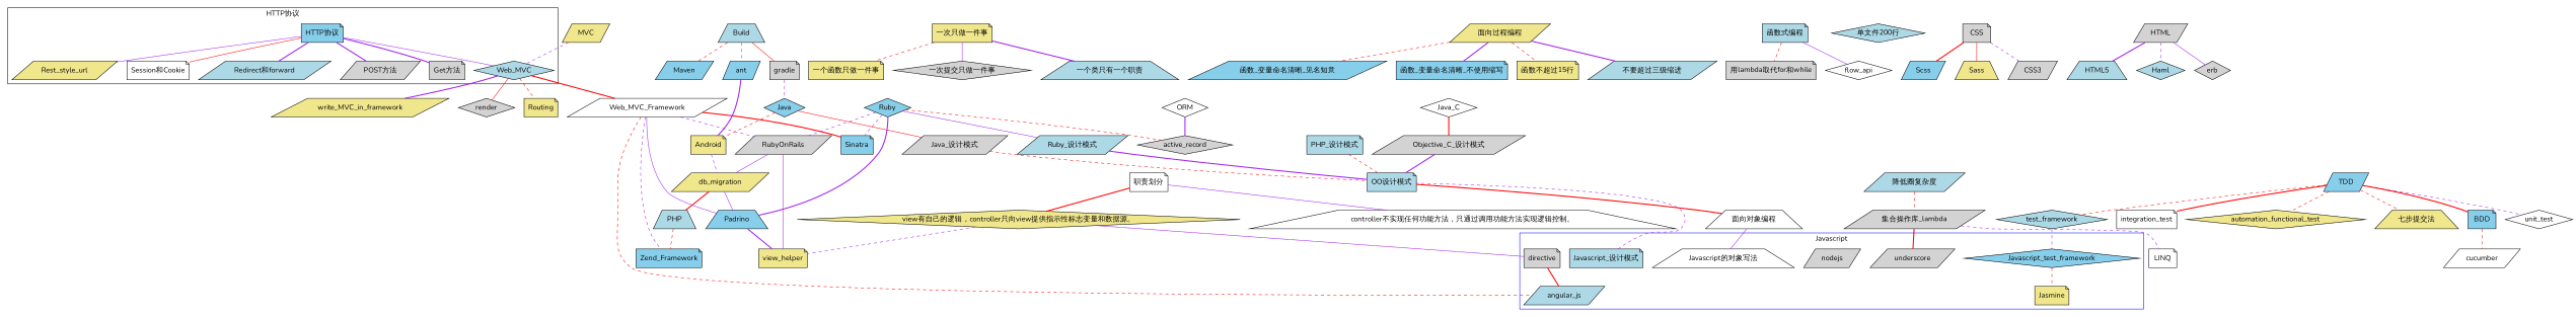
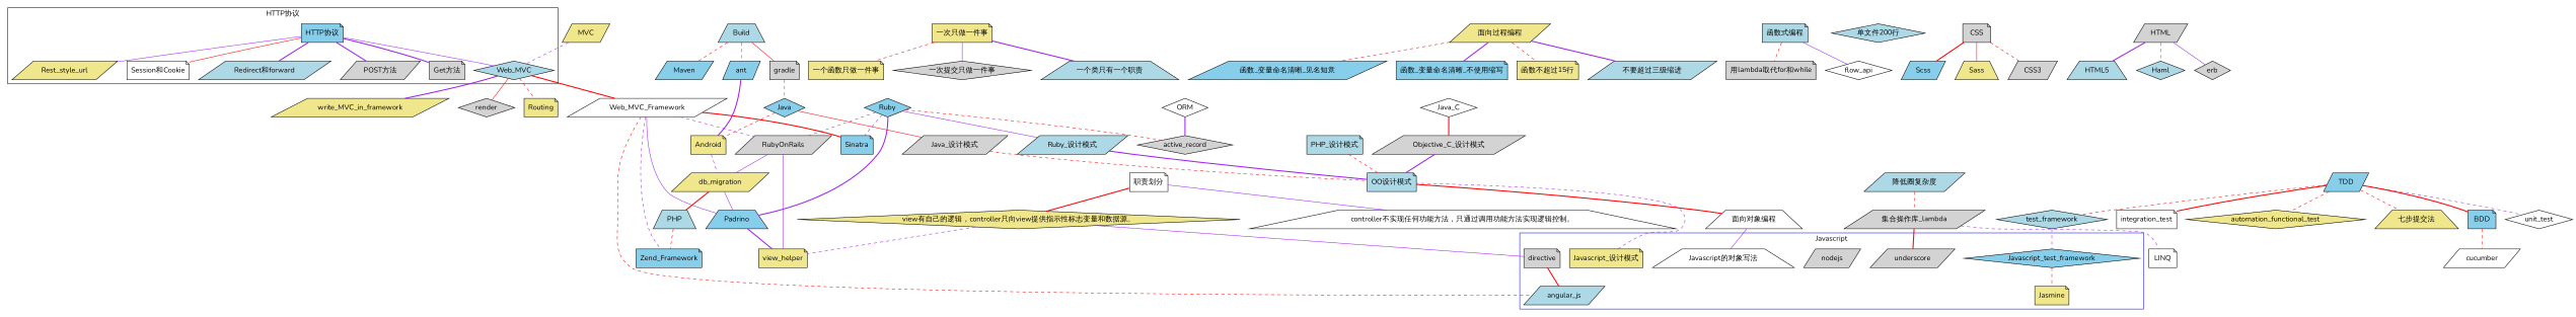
  graph {
    fontname=Nunito
    node [fillcolor=lightgrey fontname=Nunito shape=parallelogram style=filled]
    edge [color=purple fontname=Nunito style=dashed]
    "Javascript的对象写法" [fillcolor=white shape=trapezium]
    underscore
    nodejs
    directive [shape=note]
    angular_js [fillcolor=lightblue]
    Javascript_test_framework [fillcolor=skyblue shape=diamond]
    Jasmine [fillcolor=khaki shape=note]
-   "Javascript_设计模式" [fillcolor=lightblue shape=note]
+   "Javascript_设计模式" [fillcolor=khaki shape=note]
    "HTTP协议" [fillcolor=skyblue shape=note]
    Web_MVC [fillcolor=lightblue shape=diamond]
    "POST方法"
    "Get方法" [shape=note]
    Rest_style_url [fillcolor=khaki]
    "Session和Cookie" [fillcolor=white shape=note]
    "Redirect和forward" [fillcolor=lightblue]
    "OO设计模式" [fillcolor=lightblue shape=note]
    Routing [fillcolor=khaki shape=note]
    write_MVC_in_framework [fillcolor=khaki]
    render [shape=diamond]
    Web_MVC_Framework [fillcolor=white]
    "一次只做一件事" [fillcolor=khaki shape=note]
    "一个函数只做一件事" [fillcolor=khaki shape=note]
    "一次提交只做一件事" [shape=diamond]
    "一个类只有一个职责" [fillcolor=lightblue shape=trapezium]
    "面向过程编程" [fillcolor=khaki]
    "函数_变量命名清晰_见名知意" [fillcolor=skyblue]
    "函数_变量命名清晰_不使用缩写" [fillcolor=skyblue shape=note]
    "函数不超过15行" [fillcolor=khaki shape=note]
    "不要超过三级缩进" [fillcolor=lightblue]
    "函数式编程" [fillcolor=lightblue shape=note]
    "用lambda取代for和while" [shape=note]
    flow_api [fillcolor=white shape=diamond]
    "面向对象编程" [fillcolor=white shape=trapezium]
    "集合操作库_lambda"
    LINQ [fillcolor=white shape=note]
    "降低圈复杂度" [fillcolor=lightblue]
    MVC [fillcolor=khaki]
    RubyOnRails
    Padrino [fillcolor=skyblue shape=trapezium]
    Sinatra [fillcolor=skyblue shape=note]
    Zend_Framework [fillcolor=skyblue shape=note]
    view_helper [fillcolor=khaki shape=note]
    db_migration [fillcolor=khaki]
    PHP [fillcolor=lightblue shape=trapezium]
    Ruby [fillcolor=skyblue shape=diamond]
    "Ruby_设计模式" [fillcolor=lightblue]
    active_record [shape=diamond]
    Java [fillcolor=skyblue shape=diamond]
    Android [fillcolor=khaki shape=note]
    "Java_设计模式"
    TDD [fillcolor=skyblue]
    "七步提交法" [fillcolor=khaki shape=trapezium]
    unit_test [fillcolor=white shape=diamond]
    integration_test [fillcolor=white shape=note]
    automation_functional_test [fillcolor=khaki shape=diamond]
    test_framework [fillcolor=lightblue shape=diamond]
    BDD [fillcolor=skyblue shape=note]
    cucumber [fillcolor=white]
    n59 [fillcolor=white label=Java_C shape=diamond]
    "Objective_C_设计模式"
    "单文件200行" [fillcolor=lightblue shape=diamond]
    "职责划分" [fillcolor=white shape=note]
    "controller不实现任何功能方法，只通过调用功能方法实现逻辑控制。" [fillcolor=white shape=trapezium]
    "view有自己的逻辑，controller只向view提供指示性标志变量和数据源。" [fillcolor=khaki shape=diamond]
    "PHP_设计模式" [fillcolor=lightblue shape=note]
    ORM [fillcolor=white shape=diamond]
    CSS [shape=note]
    Scss [fillcolor=skyblue]
    Sass [fillcolor=khaki shape=trapezium]
    CSS3
    HTML5 [fillcolor=lightblue shape=trapezium]
    HTML
    Haml [fillcolor=lightblue shape=diamond]
    erb [shape=diamond]
    Build [fillcolor=lightblue shape=trapezium]
    ant [fillcolor=skyblue]
    gradle [shape=note]
    Maven [fillcolor=skyblue]
    subgraph cluster_1 {
      color=blue
      label=Javascript
      "Javascript的对象写法"
      underscore
      nodejs
      directive
      angular_js
      Javascript_test_framework
      Jasmine
      "Javascript_设计模式"
    }
    subgraph cluster_2 {
      label="HTTP协议"
      "HTTP协议"
      Web_MVC
      "POST方法"
      "Get方法"
      Rest_style_url
      "Session和Cookie"
      "Redirect和forward"
    }
    directive -- angular_js [color=red style=bold]
    Javascript_test_framework -- Jasmine [color=red]
    "Javascript_设计模式" -- "OO设计模式"
    "HTTP协议" -- Web_MVC [style=solid]
    "HTTP协议" -- "POST方法" [style=bold]
    "HTTP协议" -- "Get方法" [style=bold]
    "HTTP协议" -- Rest_style_url [style=solid]
    "HTTP协议" -- "Session和Cookie" [color=red style=solid]
    "HTTP协议" -- "Redirect和forward" [style=bold]
    Web_MVC -- Routing [color=red]
    Web_MVC -- write_MVC_in_framework [style=bold]
    Web_MVC -- render [color=red style=solid]
    Web_MVC -- Web_MVC_Framework [color=red style=bold]
    "OO设计模式" -- "面向对象编程" [color=red style=bold]
    Web_MVC_Framework -- angular_js [color=red]
    Web_MVC_Framework -- RubyOnRails
    Web_MVC_Framework -- Padrino [style=solid]
    Web_MVC_Framework -- Sinatra [color=red style=bold]
    Web_MVC_Framework -- Zend_Framework
    "一次只做一件事" -- "一个函数只做一件事" [color=red]
    "一次只做一件事" -- "一次提交只做一件事" [style=solid]
    "一次只做一件事" -- "一个类只有一个职责" [style=bold]
    "面向过程编程" -- "函数_变量命名清晰_见名知意" [color=red]
    "面向过程编程" -- "函数_变量命名清晰_不使用缩写" [style=bold]
    "面向过程编程" -- "函数不超过15行" [color=red]
    "面向过程编程" -- "不要超过三级缩进" [style=bold]
    "函数式编程" -- "用lambda取代for和while" [color=red]
    "函数式编程" -- flow_api [style=solid]
    "面向对象编程" -- "Javascript的对象写法" [style=solid]
    "集合操作库_lambda" -- underscore [color=red style=bold]
    "集合操作库_lambda" -- LINQ
    "降低圈复杂度" -- "集合操作库_lambda" [color=red]
    MVC -- Web_MVC
    RubyOnRails -- view_helper [style=solid]
    RubyOnRails -- db_migration [style=solid]
    Padrino -- view_helper [style=bold]
    db_migration -- Padrino [style=solid]
    db_migration -- PHP [color=red style=bold]
    PHP -- Zend_Framework [color=red]
    Ruby -- RubyOnRails
    Ruby -- Padrino [style=bold]
    Ruby -- Sinatra
    Ruby -- "Ruby_设计模式" [style=solid]
    Ruby -- active_record [color=red]
    "Ruby_设计模式" -- "OO设计模式" [style=bold]
    Java -- Android [color=red]
    Java -- "Java_设计模式" [color=red style=solid]
    Android -- db_migration
    "Java_设计模式" -- "OO设计模式" [color=red]
    TDD -- "七步提交法" [color=red]
    TDD -- unit_test
    TDD -- integration_test [color=red style=bold]
    TDD -- automation_functional_test [color=red]
    TDD -- test_framework [color=red]
    TDD -- BDD [color=red style=bold]
    test_framework -- Javascript_test_framework
    BDD -- cucumber [color=red]
    n59 -- "Objective_C_设计模式" [color=red style=bold]
    "Objective_C_设计模式" -- "OO设计模式" [style=bold]
    "职责划分" -- "controller不实现任何功能方法，只通过调用功能方法实现逻辑控制。" [style=solid]
    "职责划分" -- "view有自己的逻辑，controller只向view提供指示性标志变量和数据源。" [color=red style=bold]
    "view有自己的逻辑，controller只向view提供指示性标志变量和数据源。" -- directive [style=solid]
    "view有自己的逻辑，controller只向view提供指示性标志变量和数据源。" -- view_helper
    "PHP_设计模式" -- "OO设计模式" [color=red]
    ORM -- active_record [style=bold]
    CSS -- Scss [color=red style=bold]
    CSS -- Sass [color=red style=solid]
-   CSS -- CSS3
+   CSS -- CSS3 [color=red]
    HTML -- HTML5 [style=bold]
    HTML -- Haml
    HTML -- erb [style=solid]
    Build -- ant
    Build -- gradle [color=red style=solid]
    Build -- Maven [color=red]
    ant -- Android [style=bold]
    gradle -- Java
  }
